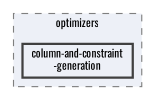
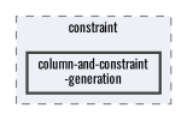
  digraph {
    compound=true
    fontname=Oswald
    n1 [color=grey25 fillcolor="#edf0f7" fontname=Oswald fontsize=10 height=0.2 label="column-and-constraint\l-generation" shape=box style="filled,bold" width=0.4]
    subgraph cluster_1 {
      bgcolor="#edf0f7"
      fontsize=10
-     label=optimizers
+     label=constraint
      pencolor=grey50
      style="filled,dashed"
      n1
    }
  }
